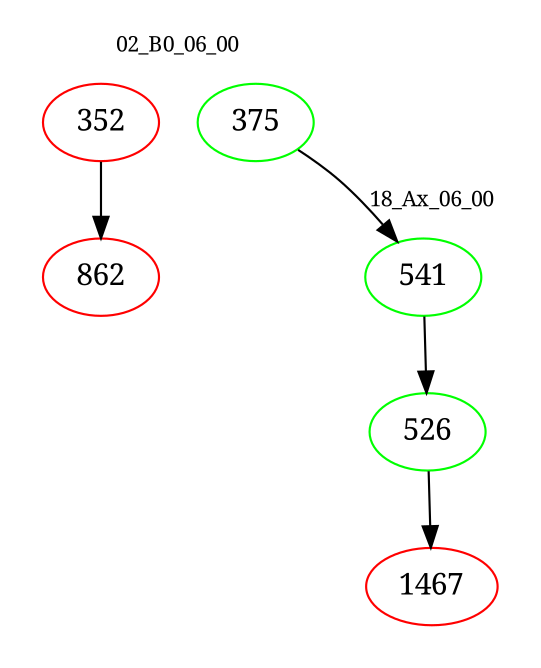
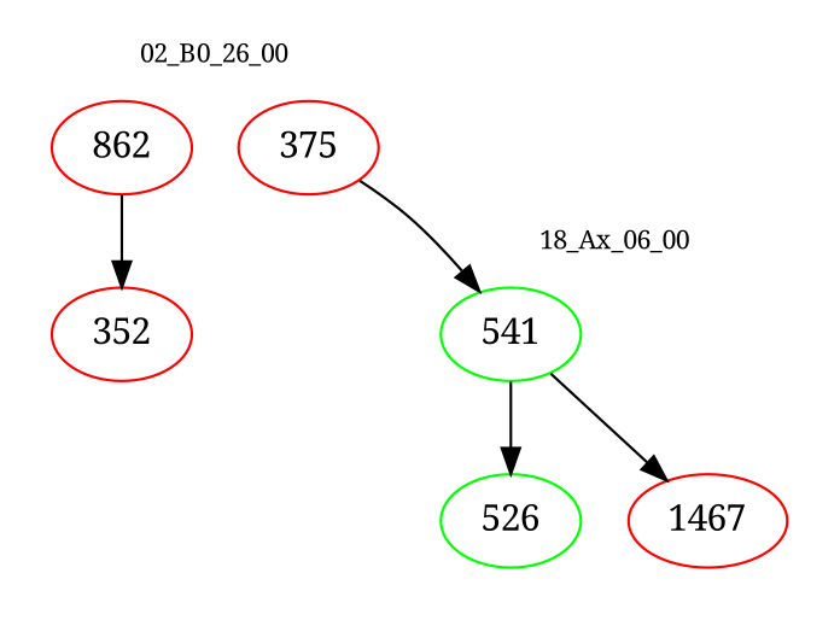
  digraph {
    fontname="Noto Serif"
    node [color=green fontname="Noto Serif"]
    edge [color=black fontname="Noto Serif"]
    n1 [label=541]
    n2 [label=526]
    n3 [color=red label=1467]
-   n4 [label=375]
+   n4 [color=red label=375]
    n5 [color=red label=352]
    n6 [color=red label=862]
    subgraph cluster_1 {
      color=white
      fontsize=10
      label="18_Ax_06_00"
      n1
      n2
      n3
    }
    subgraph cluster_2 {
      color=white
      fontsize=10
-     label="02_B0_06_00"
+     label="02_B0_26_00"
      n4
      n5
      n6
    }
    n1 -> n2
-   n2 -> n3
+   n1 -> n3
    n4 -> n1
-   n5 -> n6
+   n6 -> n5
  }
